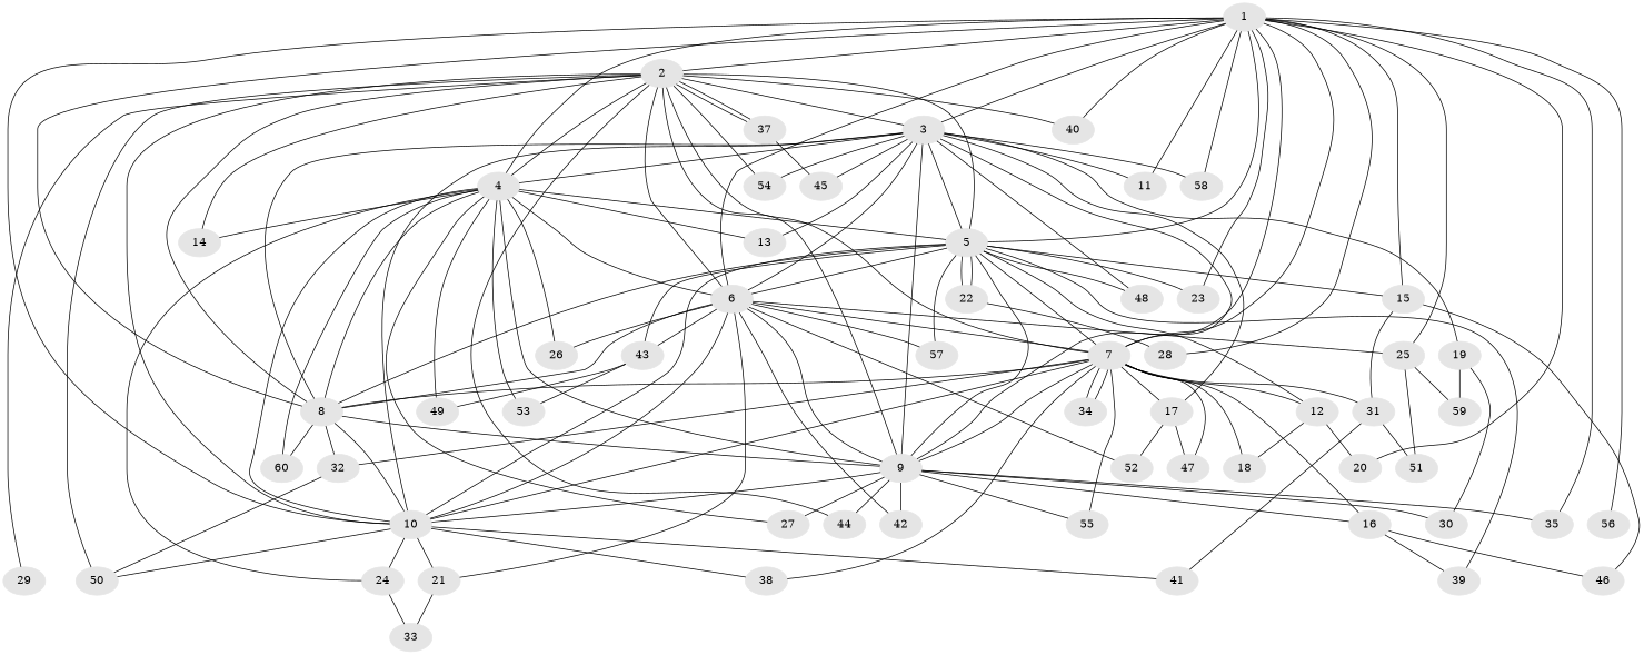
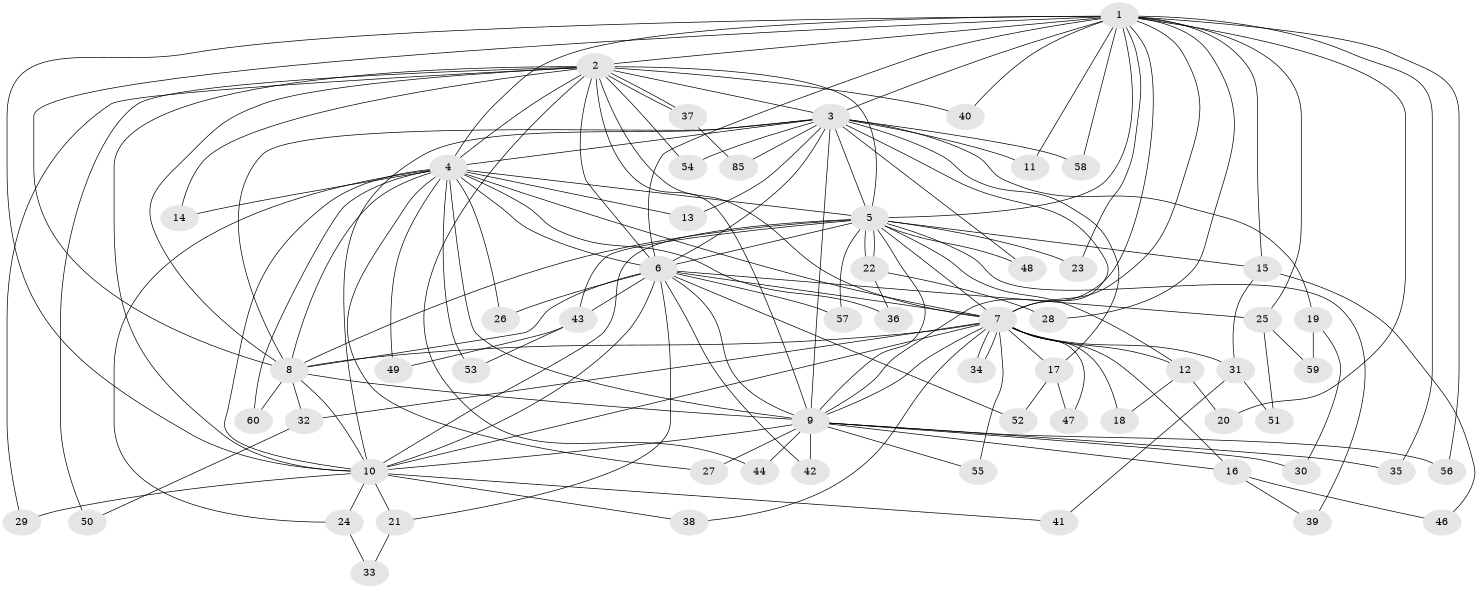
  graph {
    node [color=gray90 style=filled]
    1
    2
    3
    4
    5
    6
    7
    8
    9
    10
    11
    15
    20
    23
    25
    28
    35
    40
    56
    58
    14
    29
    37
    44
    50
    54
    13
    17
    19
-   45
+   45 [label=85]
    48
    24
    26
    27
+   36
    49
    53
    60
    12
    22
    39
    43
    57
    21
    42
    52
    16
    18
    31
    32
    34
    38
    47
    55
    30
    41
    46
    59
    51
    33
    1 -- 2
    1 -- 3
    1 -- 4
    1 -- 5
    1 -- 6
    1 -- 7
    1 -- 8
    1 -- 9
    1 -- 10
    1 -- 11
    1 -- 15
    1 -- 20
    1 -- 23
    1 -- 25
    1 -- 28
    1 -- 35
    1 -- 40
    1 -- 56
    1 -- 58
    2 -- 3
    2 -- 4
    2 -- 5
    2 -- 6
    2 -- 7
    2 -- 8
    2 -- 9
    2 -- 10
    2 -- 40
    2 -- 14
    2 -- 29
    2 -- 37
    2 -- 37
    2 -- 44
    2 -- 50
    2 -- 54
    3 -- 4
    3 -- 5
    3 -- 6
    3 -- 7
    3 -- 8
    3 -- 9
    3 -- 10
    3 -- 11
    3 -- 58
    3 -- 54
    3 -- 13
    3 -- 17
    3 -- 19
    3 -- 45
    3 -- 48
    4 -- 5
    4 -- 6
+   4 -- 7
    4 -- 8
    4 -- 9
    4 -- 10
    4 -- 14
    4 -- 13
    4 -- 24
    4 -- 26
    4 -- 27
+   4 -- 36
    4 -- 49
    4 -- 53
    4 -- 60
    5 -- 6
    5 -- 7
    5 -- 8
    5 -- 9
    5 -- 10
    5 -- 15
    5 -- 23
    5 -- 48
    5 -- 12
    5 -- 22
    5 -- 22
    5 -- 39
    5 -- 43
    5 -- 57
    6 -- 7
    6 -- 8
    6 -- 9
    6 -- 10
    6 -- 25
    6 -- 26
    6 -- 43
    6 -- 57
    6 -- 21
    6 -- 42
    6 -- 52
    7 -- 8
    7 -- 9
    7 -- 10
    7 -- 17
    7 -- 12
    7 -- 16
    7 -- 18
    7 -- 31
    7 -- 32
    7 -- 34
    7 -- 34
    7 -- 38
    7 -- 47
    7 -- 55
    8 -- 9
    8 -- 10
    8 -- 60
    8 -- 32
    9 -- 10
    9 -- 35
+   9 -- 56
    9 -- 44
    9 -- 27
    9 -- 42
    9 -- 16
    9 -- 55
    9 -- 30
-   10 -- 50
+   10 -- 29
    10 -- 24
    10 -- 21
    10 -- 38
    10 -- 41
    15 -- 31
    15 -- 46
    25 -- 59
    25 -- 51
    37 -- 45
    17 -- 52
    17 -- 47
    19 -- 30
    19 -- 59
    24 -- 33
    12 -- 20
    12 -- 18
    22 -- 28
+   22 -- 36
    43 -- 49
    43 -- 53
    21 -- 33
    16 -- 39
    16 -- 46
    31 -- 41
    31 -- 51
    32 -- 50
  }
